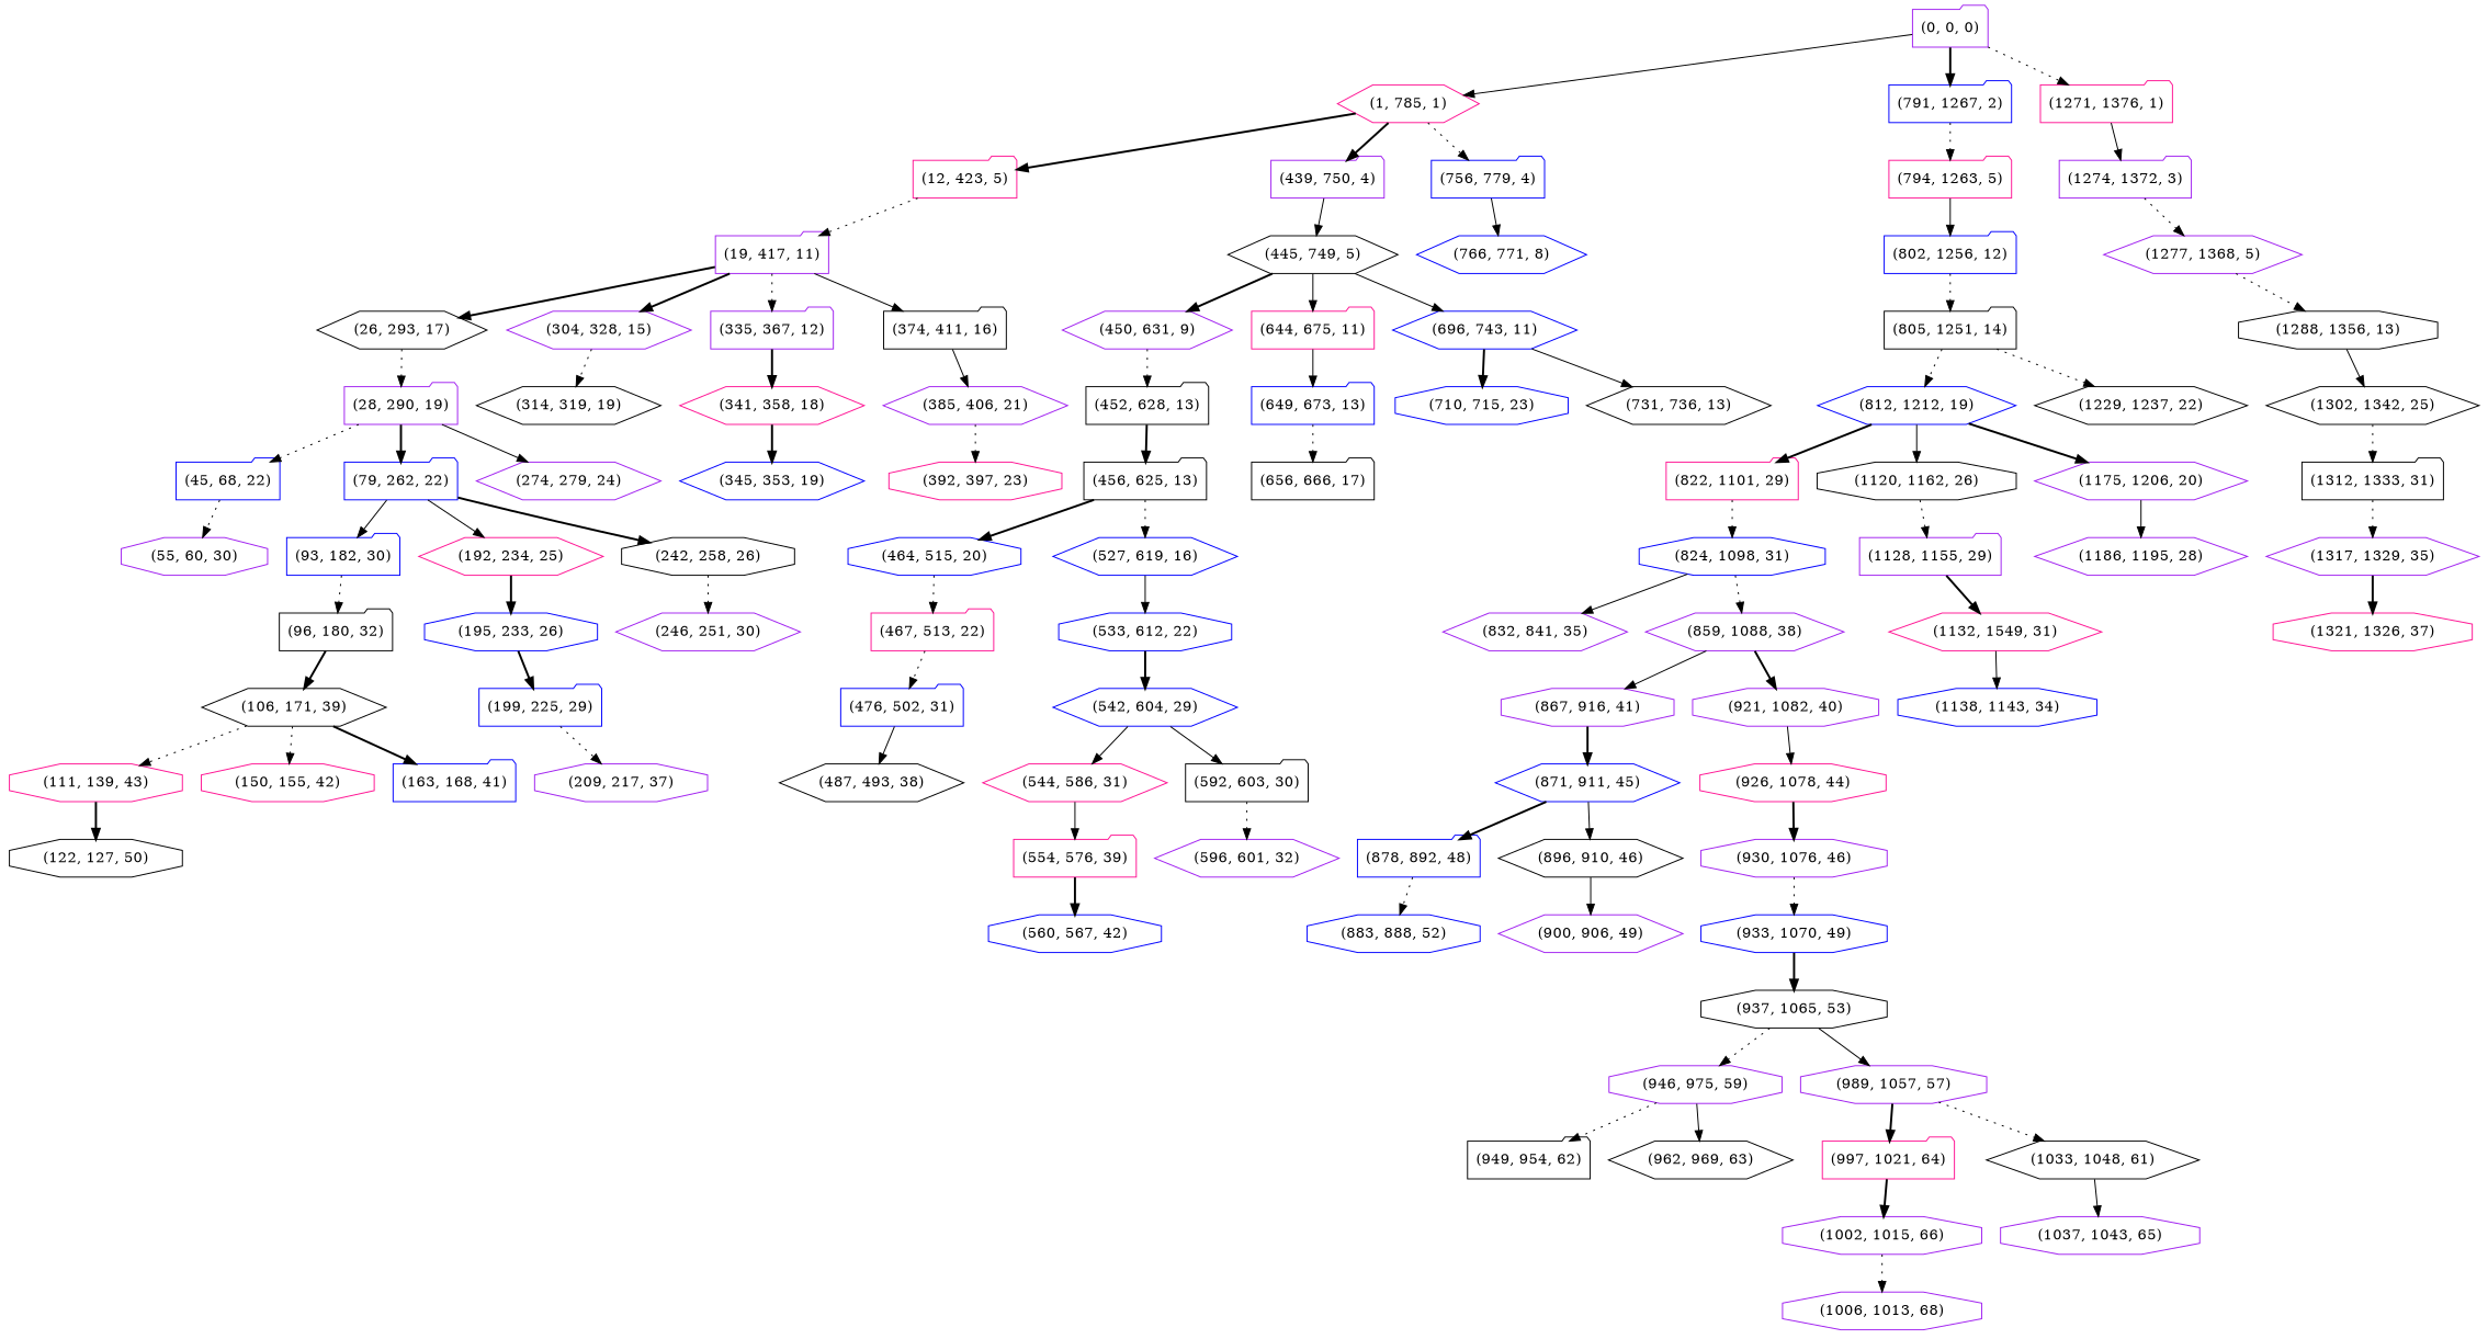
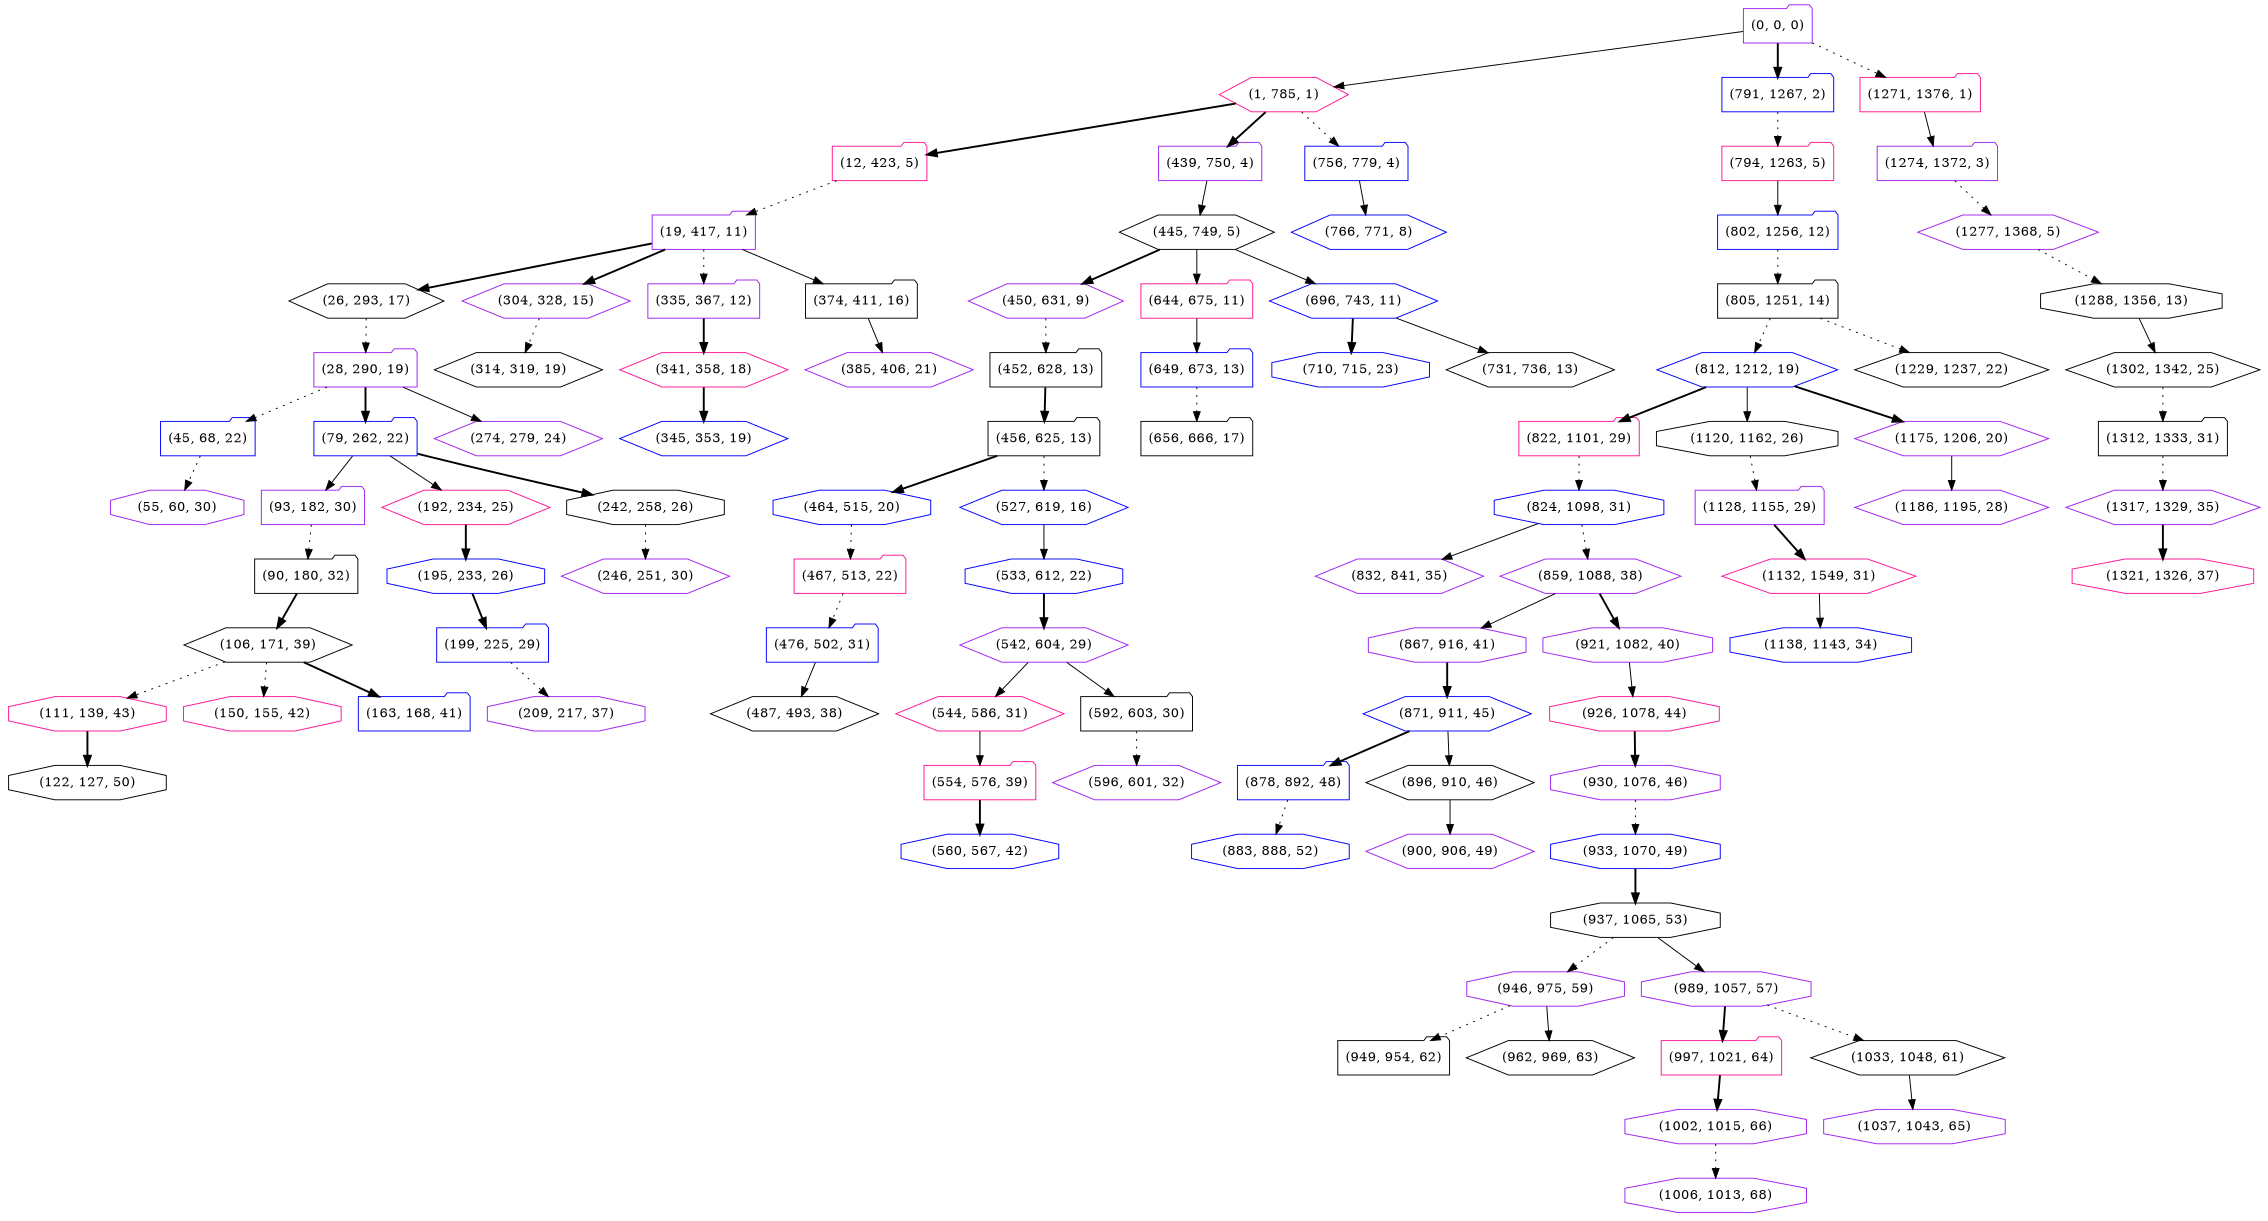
  digraph {
    node [color=purple shape=hexagon]
    edge [style=dotted]
    "(0, 0, 0)" [shape=folder]
    "(1, 785, 1)" [color=deeppink]
    "(791, 1267, 2)" [color=blue shape=folder]
    "(1271, 1376, 1)" [color=deeppink shape=folder]
    "(12, 423, 5)" [color=deeppink shape=folder]
    "(439, 750, 4)" [shape=folder]
    "(756, 779, 4)" [color=blue shape=folder]
    "(794, 1263, 5)" [color=deeppink shape=folder]
    "(1274, 1372, 3)" [shape=folder]
    "(19, 417, 11)" [shape=folder]
    "(445, 749, 5)" [color=black]
    "(766, 771, 8)" [color=blue]
    "(26, 293, 17)" [color=black]
    "(304, 328, 15)"
    "(335, 367, 12)" [shape=folder]
    "(374, 411, 16)" [color=black shape=folder]
    "(28, 290, 19)" [shape=folder]
    "(314, 319, 19)" [color=black]
    "(341, 358, 18)" [color=deeppink]
    "(385, 406, 21)"
    "(45, 68, 22)" [color=blue shape=folder]
    "(79, 262, 22)" [color=blue shape=folder]
    "(274, 279, 24)"
    "(55, 60, 30)" [shape=octagon]
-   "(93, 182, 30)" [color=blue shape=folder]
+   "(93, 182, 30)" [shape=folder]
    "(192, 234, 25)" [color=deeppink]
    "(242, 258, 26)" [color=black shape=octagon]
-   "(96, 180, 32)" [color=black shape=folder]
+   "(96, 180, 32)" [color=black shape=folder label="(90, 180, 32)"]
    "(195, 233, 26)" [color=blue shape=octagon]
    "(246, 251, 30)"
    "(106, 171, 39)" [color=black]
    "(111, 139, 43)" [color=deeppink shape=octagon]
    "(150, 155, 42)" [color=deeppink shape=octagon]
    "(163, 168, 41)" [color=blue shape=folder]
    "(122, 127, 50)" [color=black shape=octagon]
    "(199, 225, 29)" [color=blue shape=folder]
    "(209, 217, 37)" [shape=octagon]
    "(345, 353, 19)" [color=blue]
-   "(392, 397, 23)" [color=deeppink shape=octagon]
    "(450, 631, 9)"
    "(644, 675, 11)" [color=deeppink shape=folder]
    "(696, 743, 11)" [color=blue]
    n43 [color=black label="(452, 628, 13)" shape=folder]
    "(649, 673, 13)" [color=blue shape=folder]
    "(710, 715, 23)" [color=blue shape=octagon]
    "(731, 736, 13)" [color=black]
    "(456, 625, 13)" [color=black shape=folder]
    "(464, 515, 20)" [color=blue shape=octagon]
    "(527, 619, 16)" [color=blue]
    "(467, 513, 22)" [color=deeppink shape=folder]
    "(533, 612, 22)" [color=blue shape=octagon]
    "(476, 502, 31)" [color=blue shape=folder]
    "(487, 493, 38)" [color=black]
-   "(542, 604, 29)" [color=blue]
+   "(542, 604, 29)"
    "(544, 586, 31)" [color=deeppink]
    "(592, 603, 30)" [color=black shape=folder]
    "(554, 576, 39)" [color=deeppink shape=folder]
    "(596, 601, 32)"
    "(560, 567, 42)" [color=blue shape=octagon]
    "(656, 666, 17)" [color=black shape=folder]
    "(802, 1256, 12)" [color=blue shape=folder]
    "(805, 1251, 14)" [color=black shape=folder]
    "(812, 1212, 19)" [color=blue]
    "(1229, 1237, 22)" [color=black]
    "(822, 1101, 29)" [color=deeppink shape=folder]
    "(1120, 1162, 26)" [color=black shape=octagon]
    "(1175, 1206, 20)"
    "(824, 1098, 31)" [color=blue shape=octagon]
    "(1128, 1155, 29)" [shape=folder]
    "(1186, 1195, 28)"
    "(832, 841, 35)"
    "(859, 1088, 38)"
    "(867, 916, 41)" [shape=octagon]
    "(921, 1082, 40)" [shape=octagon]
    "(871, 911, 45)" [color=blue]
    "(926, 1078, 44)" [color=deeppink shape=octagon]
    "(878, 892, 48)" [color=blue shape=folder]
    "(896, 910, 46)" [color=black]
    "(883, 888, 52)" [color=blue shape=octagon]
    "(900, 906, 49)"
    "(930, 1076, 46)" [shape=octagon]
    "(933, 1070, 49)" [color=blue shape=octagon]
    "(937, 1065, 53)" [color=black shape=octagon]
    "(946, 975, 59)" [shape=octagon]
    "(989, 1057, 57)" [shape=octagon]
    "(949, 954, 62)" [color=black shape=folder]
    "(962, 969, 63)" [color=black]
    "(997, 1021, 64)" [color=deeppink shape=folder]
    "(1033, 1048, 61)" [color=black]
    "(1002, 1015, 66)" [shape=octagon]
    "(1037, 1043, 65)" [shape=octagon]
    "(1006, 1013, 68)" [shape=octagon]
    n93 [color=deeppink label="(1132, 1549, 31)"]
    "(1138, 1143, 34)" [color=blue shape=octagon]
    "(1277, 1368, 5)"
    "(1288, 1356, 13)" [color=black shape=octagon]
    "(1302, 1342, 25)" [color=black]
    "(1312, 1333, 31)" [color=black shape=folder]
    "(1317, 1329, 35)"
    "(1321, 1326, 37)" [color=deeppink shape=octagon]
    "(0, 0, 0)" -> "(1, 785, 1)" [style=solid]
    "(0, 0, 0)" -> "(791, 1267, 2)" [style=bold]
    "(0, 0, 0)" -> "(1271, 1376, 1)"
    "(1, 785, 1)" -> "(12, 423, 5)" [style=bold]
    "(1, 785, 1)" -> "(439, 750, 4)" [style=bold]
    "(1, 785, 1)" -> "(756, 779, 4)"
    "(791, 1267, 2)" -> "(794, 1263, 5)"
    "(1271, 1376, 1)" -> "(1274, 1372, 3)" [style=solid]
    "(12, 423, 5)" -> "(19, 417, 11)"
    "(439, 750, 4)" -> "(445, 749, 5)" [style=solid]
    "(756, 779, 4)" -> "(766, 771, 8)" [style=solid]
    "(794, 1263, 5)" -> "(802, 1256, 12)" [style=solid]
    "(1274, 1372, 3)" -> "(1277, 1368, 5)"
    "(19, 417, 11)" -> "(26, 293, 17)" [style=bold]
    "(19, 417, 11)" -> "(304, 328, 15)" [style=bold]
    "(19, 417, 11)" -> "(335, 367, 12)"
    "(19, 417, 11)" -> "(374, 411, 16)" [style=solid]
    "(445, 749, 5)" -> "(450, 631, 9)" [style=bold]
    "(445, 749, 5)" -> "(644, 675, 11)" [style=solid]
    "(445, 749, 5)" -> "(696, 743, 11)" [style=solid]
    "(26, 293, 17)" -> "(28, 290, 19)"
    "(304, 328, 15)" -> "(314, 319, 19)"
    "(335, 367, 12)" -> "(341, 358, 18)" [style=bold]
    "(374, 411, 16)" -> "(385, 406, 21)" [style=solid]
    "(28, 290, 19)" -> "(45, 68, 22)"
    "(28, 290, 19)" -> "(79, 262, 22)" [style=bold]
    "(28, 290, 19)" -> "(274, 279, 24)" [style=solid]
    "(341, 358, 18)" -> "(345, 353, 19)" [style=bold]
-   "(385, 406, 21)" -> "(392, 397, 23)"
    "(45, 68, 22)" -> "(55, 60, 30)"
    "(79, 262, 22)" -> "(93, 182, 30)" [style=solid]
    "(79, 262, 22)" -> "(192, 234, 25)" [style=solid]
    "(79, 262, 22)" -> "(242, 258, 26)" [style=bold]
    "(93, 182, 30)" -> "(96, 180, 32)"
    "(192, 234, 25)" -> "(195, 233, 26)" [style=bold]
    "(242, 258, 26)" -> "(246, 251, 30)"
    "(96, 180, 32)" -> "(106, 171, 39)" [style=bold]
    "(195, 233, 26)" -> "(199, 225, 29)" [style=bold]
    "(106, 171, 39)" -> "(111, 139, 43)"
    "(106, 171, 39)" -> "(150, 155, 42)"
    "(106, 171, 39)" -> "(163, 168, 41)" [style=bold]
    "(111, 139, 43)" -> "(122, 127, 50)" [style=bold]
    "(199, 225, 29)" -> "(209, 217, 37)"
    "(450, 631, 9)" -> n43
    "(644, 675, 11)" -> "(649, 673, 13)" [style=solid]
    "(696, 743, 11)" -> "(710, 715, 23)" [style=bold]
    "(696, 743, 11)" -> "(731, 736, 13)" [style=solid]
    n43 -> "(456, 625, 13)" [style=bold]
    "(649, 673, 13)" -> "(656, 666, 17)"
    "(456, 625, 13)" -> "(464, 515, 20)" [style=bold]
    "(456, 625, 13)" -> "(527, 619, 16)"
    "(464, 515, 20)" -> "(467, 513, 22)"
    "(527, 619, 16)" -> "(533, 612, 22)" [style=solid]
    "(467, 513, 22)" -> "(476, 502, 31)"
    "(533, 612, 22)" -> "(542, 604, 29)" [style=bold]
    "(476, 502, 31)" -> "(487, 493, 38)" [style=solid]
    "(542, 604, 29)" -> "(544, 586, 31)" [style=solid]
    "(542, 604, 29)" -> "(592, 603, 30)" [style=solid]
    "(544, 586, 31)" -> "(554, 576, 39)" [style=solid]
    "(592, 603, 30)" -> "(596, 601, 32)"
    "(554, 576, 39)" -> "(560, 567, 42)" [style=bold]
    "(802, 1256, 12)" -> "(805, 1251, 14)"
    "(805, 1251, 14)" -> "(812, 1212, 19)"
    "(805, 1251, 14)" -> "(1229, 1237, 22)"
    "(812, 1212, 19)" -> "(822, 1101, 29)" [style=bold]
    "(812, 1212, 19)" -> "(1120, 1162, 26)" [style=solid]
    "(812, 1212, 19)" -> "(1175, 1206, 20)" [style=bold]
    "(822, 1101, 29)" -> "(824, 1098, 31)"
    "(1120, 1162, 26)" -> "(1128, 1155, 29)"
    "(1175, 1206, 20)" -> "(1186, 1195, 28)" [style=solid]
    "(824, 1098, 31)" -> "(832, 841, 35)" [style=solid]
    "(824, 1098, 31)" -> "(859, 1088, 38)"
    "(1128, 1155, 29)" -> n93 [style=bold]
    "(859, 1088, 38)" -> "(867, 916, 41)" [style=solid]
    "(859, 1088, 38)" -> "(921, 1082, 40)" [style=bold]
    "(867, 916, 41)" -> "(871, 911, 45)" [style=bold]
    "(921, 1082, 40)" -> "(926, 1078, 44)" [style=solid]
    "(871, 911, 45)" -> "(878, 892, 48)" [style=bold]
    "(871, 911, 45)" -> "(896, 910, 46)" [style=solid]
    "(926, 1078, 44)" -> "(930, 1076, 46)" [style=bold]
    "(878, 892, 48)" -> "(883, 888, 52)"
    "(896, 910, 46)" -> "(900, 906, 49)" [style=solid]
    "(930, 1076, 46)" -> "(933, 1070, 49)"
    "(933, 1070, 49)" -> "(937, 1065, 53)" [style=bold]
    "(937, 1065, 53)" -> "(946, 975, 59)"
    "(937, 1065, 53)" -> "(989, 1057, 57)" [style=solid]
    "(946, 975, 59)" -> "(949, 954, 62)"
    "(946, 975, 59)" -> "(962, 969, 63)" [style=solid]
    "(989, 1057, 57)" -> "(997, 1021, 64)" [style=bold]
    "(989, 1057, 57)" -> "(1033, 1048, 61)"
    "(997, 1021, 64)" -> "(1002, 1015, 66)" [style=bold]
    "(1033, 1048, 61)" -> "(1037, 1043, 65)" [style=solid]
    "(1002, 1015, 66)" -> "(1006, 1013, 68)"
    n93 -> "(1138, 1143, 34)" [style=solid]
    "(1277, 1368, 5)" -> "(1288, 1356, 13)"
    "(1288, 1356, 13)" -> "(1302, 1342, 25)" [style=solid]
    "(1302, 1342, 25)" -> "(1312, 1333, 31)"
    "(1312, 1333, 31)" -> "(1317, 1329, 35)"
    "(1317, 1329, 35)" -> "(1321, 1326, 37)" [style=bold]
  }
